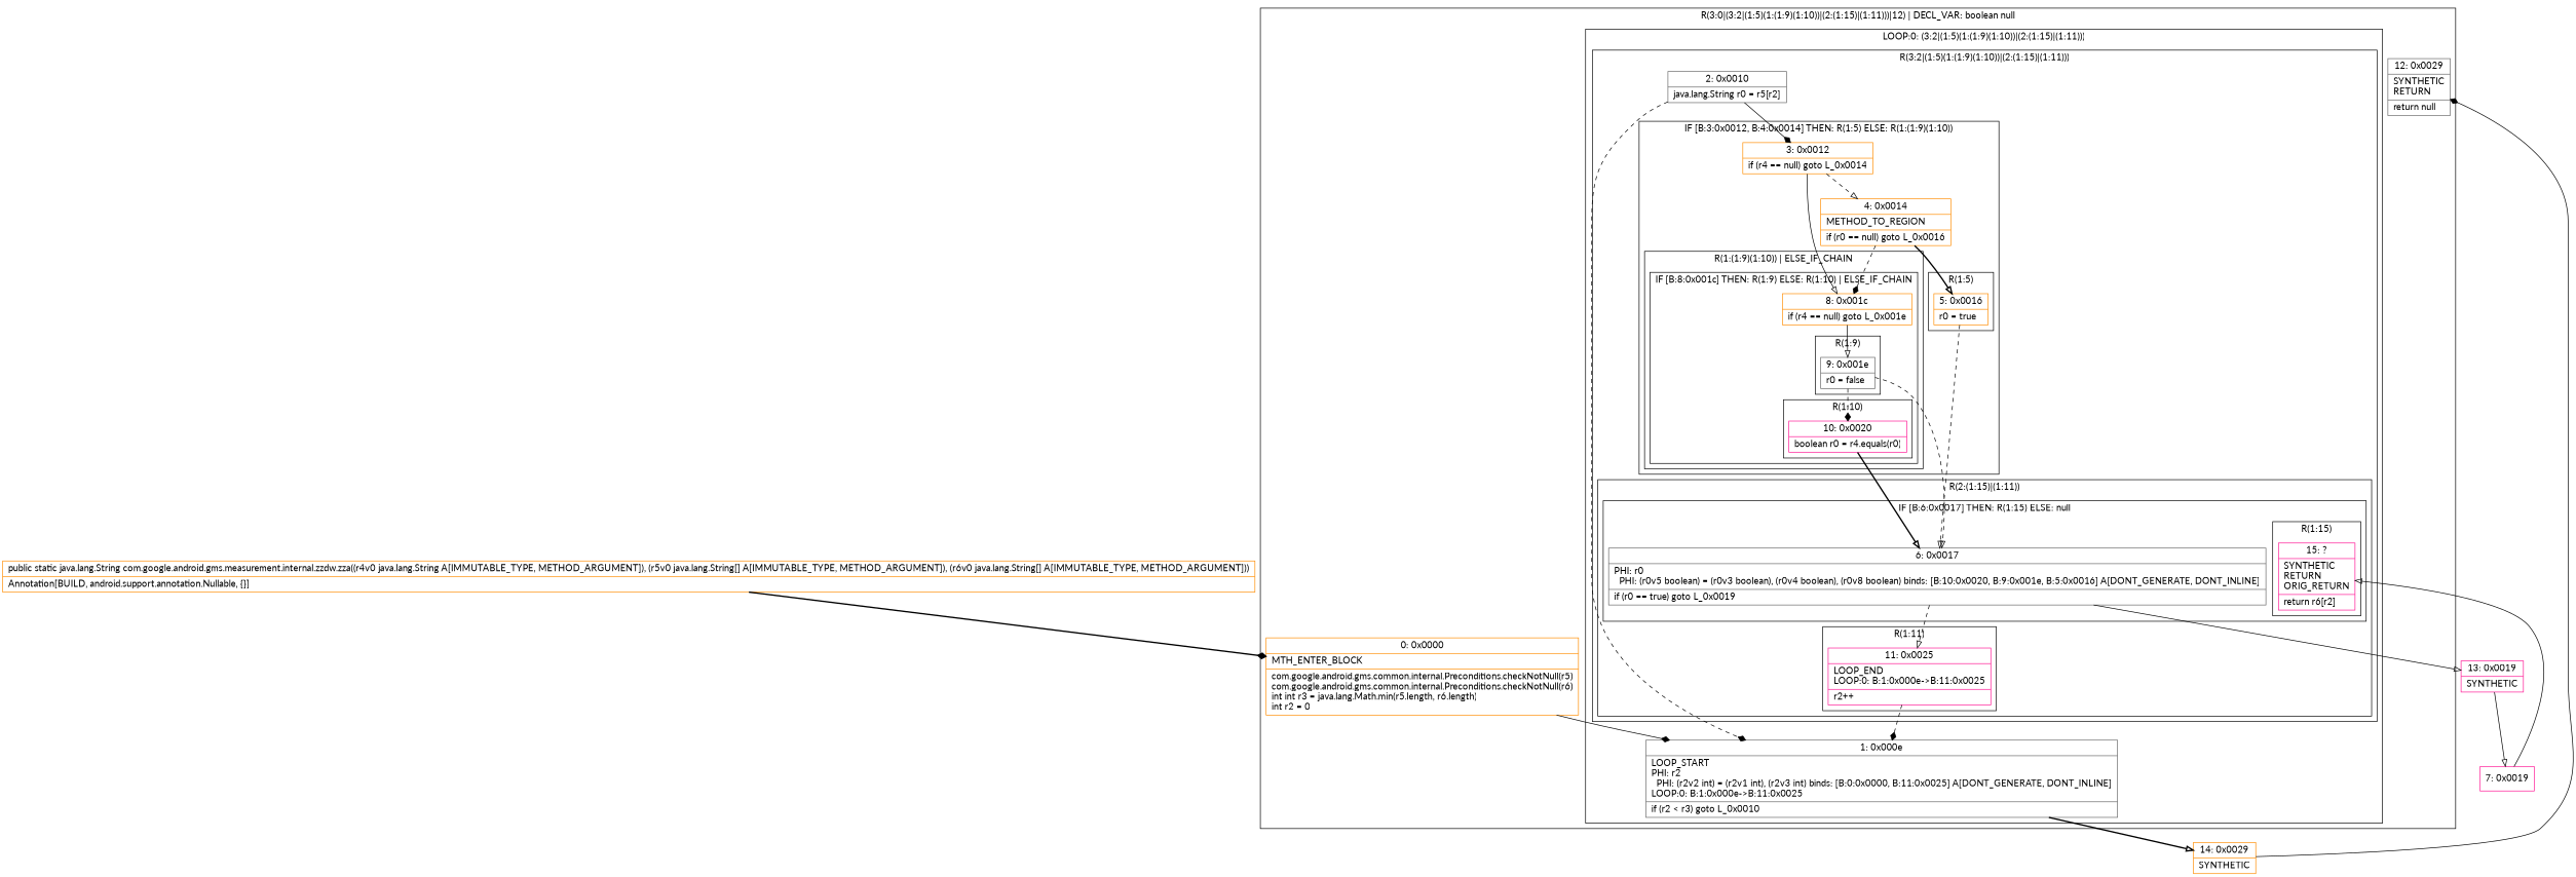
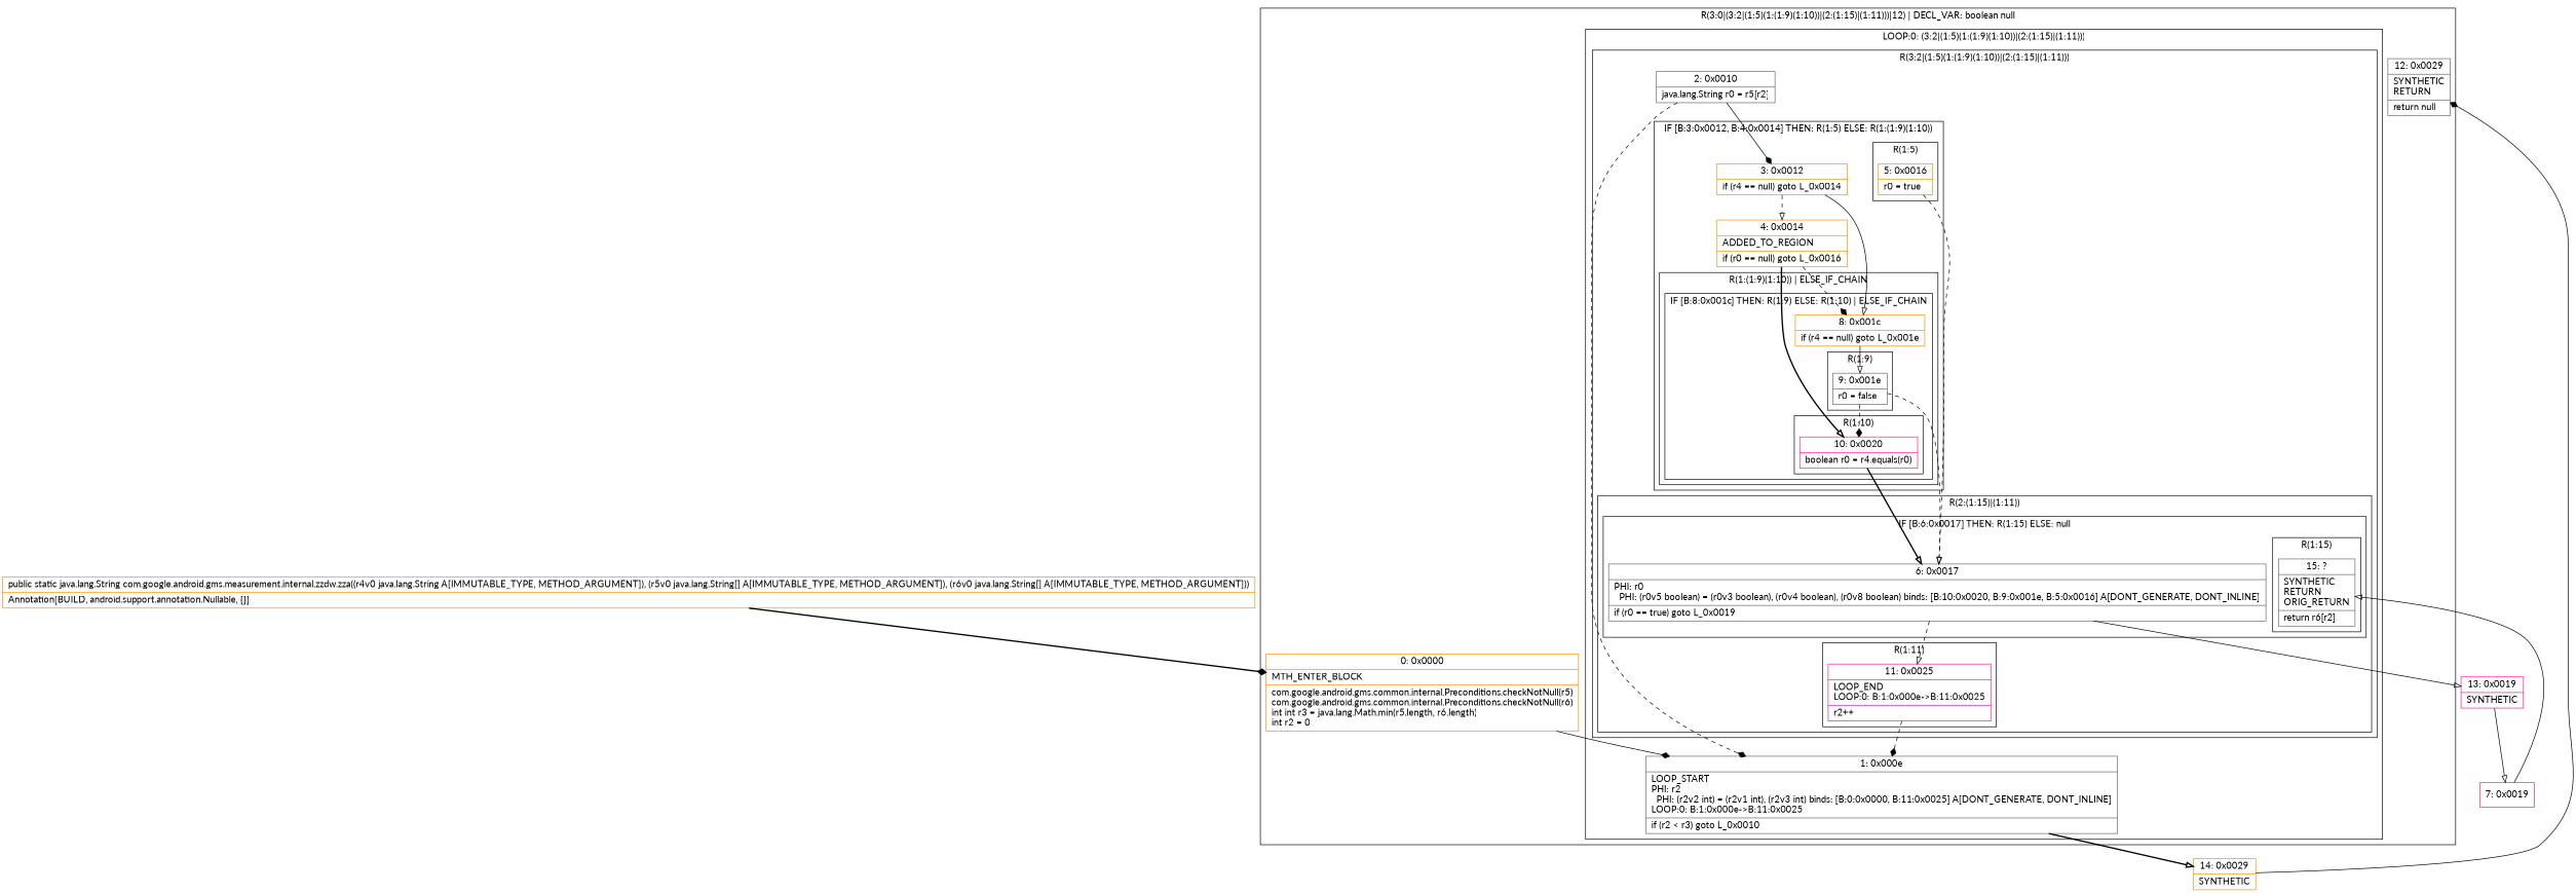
  digraph {
    fontname=Lato
    node [color=darkorange fontname=Lato shape=record]
    edge [arrowhead=onormal fontname=Lato style=dashed]
    n1 [label="{5\:\ 0x0016|r0 = true\l}"]
    n2 [color=gray40 label="{9\:\ 0x001e|r0 = false\l}"]
    n3 [color=deeppink label="{10\:\ 0x0020|boolean r0 = r4.equals(r0)\l}"]
    n4 [label="{8\:\ 0x001c|if (r4 == null) goto L_0x001e\l}"]
    n5 [label="{3\:\ 0x0012|if (r4 == null) goto L_0x0014\l}"]
-   n6 [label="{4\:\ 0x0014|METHOD_TO_REGION\l|if (r0 == null) goto L_0x0016\l}"]
-   n7 [color=deeppink label="{15\:\ ?|SYNTHETIC\lRETURN\lORIG_RETURN\l|return r6[r2]\l}"]
+   n6 [label="{4\:\ 0x0014|ADDED_TO_REGION\l|if (r0 == null) goto L_0x0016\l}"]
+   n7 [color=gray40 label="{15\:\ ?|SYNTHETIC\lRETURN\lORIG_RETURN\l|return r6[r2]\l}"]
    n8 [color=gray40 label="{6\:\ 0x0017|PHI: r0 \l  PHI: (r0v5 boolean) = (r0v3 boolean), (r0v4 boolean), (r0v8 boolean) binds: [B:10:0x0020, B:9:0x001e, B:5:0x0016] A[DONT_GENERATE, DONT_INLINE]\l|if (r0 == true) goto L_0x0019\l}"]
    n9 [color=deeppink label="{11\:\ 0x0025|LOOP_END\lLOOP:0: B:1:0x000e\-\>B:11:0x0025\l|r2++\l}"]
    n10 [color=gray40 label="{2\:\ 0x0010|java.lang.String r0 = r5[r2]\l}"]
    n11 [color=gray40 label="{1\:\ 0x000e|LOOP_START\lPHI: r2 \l  PHI: (r2v2 int) = (r2v1 int), (r2v3 int) binds: [B:0:0x0000, B:11:0x0025] A[DONT_GENERATE, DONT_INLINE]\lLOOP:0: B:1:0x000e\-\>B:11:0x0025\l|if (r2 \< r3) goto L_0x0010\l}"]
    n12 [label="{0\:\ 0x0000|MTH_ENTER_BLOCK\l|com.google.android.gms.common.internal.Preconditions.checkNotNull(r5)\lcom.google.android.gms.common.internal.Preconditions.checkNotNull(r6)\lint int r3 = java.lang.Math.min(r5.length, r6.length)\lint r2 = 0\l}"]
    n13 [color=gray40 label="{12\:\ 0x0029|SYNTHETIC\lRETURN\l|return null\l}"]
    n14 [color=deeppink label="{13\:\ 0x0019|SYNTHETIC\l}"]
    n15 [label="{14\:\ 0x0029|SYNTHETIC\l}"]
    n16 [color=deeppink label="{7\:\ 0x0019}"]
    n17 [label="{public static java.lang.String com.google.android.gms.measurement.internal.zzdw.zza((r4v0 java.lang.String A[IMMUTABLE_TYPE, METHOD_ARGUMENT]), (r5v0 java.lang.String[] A[IMMUTABLE_TYPE, METHOD_ARGUMENT]), (r6v0 java.lang.String[] A[IMMUTABLE_TYPE, METHOD_ARGUMENT]))  | Annotation[BUILD, android.support.annotation.Nullable, \{\}]\l}"]
    subgraph cluster_1 {
      label="R(3:0|(3:2|(1:5)(1:(1:9)(1:10))|(2:(1:15)|(1:11)))|12) | DECL_VAR: boolean null\l"
      n12
      n13
      subgraph cluster_2 {
        label="LOOP:0: (3:2|(1:5)(1:(1:9)(1:10))|(2:(1:15)|(1:11)))"
        n11
        subgraph cluster_3 {
          label="R(3:2|(1:5)(1:(1:9)(1:10))|(2:(1:15)|(1:11)))"
          n10
          subgraph cluster_4 {
            label="IF [B:3:0x0012, B:4:0x0014] THEN: R(1:5) ELSE: R(1:(1:9)(1:10))"
            n5
            n6
            subgraph cluster_5 {
              label="R(1:5)"
              n1
            }
            subgraph cluster_6 {
              label="R(1:(1:9)(1:10)) | ELSE_IF_CHAIN\l"
              subgraph cluster_7 {
                label="IF [B:8:0x001c] THEN: R(1:9) ELSE: R(1:10) | ELSE_IF_CHAIN\l"
                n4
                subgraph cluster_8 {
                  label="R(1:9)"
                  n2
                }
                subgraph cluster_9 {
                  label="R(1:10)"
                  n3
                }
              }
            }
          }
          subgraph cluster_10 {
            label="R(2:(1:15)|(1:11))"
            subgraph cluster_11 {
              label="IF [B:6:0x0017] THEN: R(1:15) ELSE: null"
              n8
              subgraph cluster_12 {
                label="R(1:15)"
                n7
              }
            }
            subgraph cluster_13 {
              label="R(1:11)"
              n9
            }
          }
        }
      }
    }
    n1 -> n8
    n2 -> n3 [arrowhead=diamond]
    n2 -> n8
    n3 -> n8 [style=bold]
    n4 -> n2 [style=solid]
    n5 -> n4 [style=solid]
    n5 -> n6
-   n6 -> n1 [style=bold]
+   n6 -> n3 [style=bold]
    n6 -> n4 [arrowhead=diamond]
    n8 -> n9
    n8 -> n14 [style=solid]
    n9 -> n11 [arrowhead=diamond]
    n10 -> n5 [arrowhead=diamond style=solid]
    n10 -> n11 [arrowhead=diamond]
    n11 -> n15 [style=bold]
    n12 -> n11 [arrowhead=diamond style=solid]
    n14 -> n16 [style=solid]
    n15 -> n13 [arrowhead=diamond style=solid]
    n16 -> n7 [style=solid]
    n17 -> n12 [arrowhead=diamond style=bold]
  }
